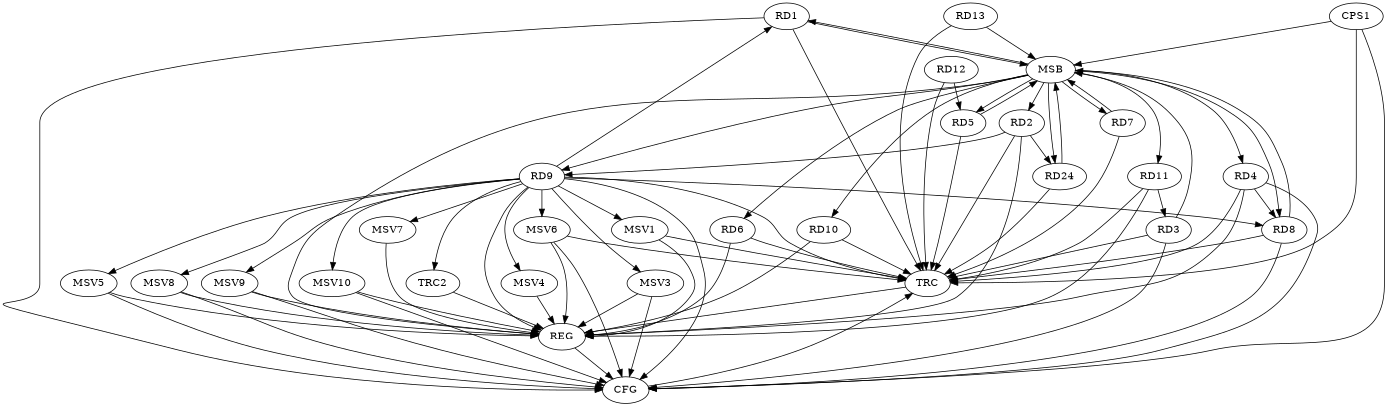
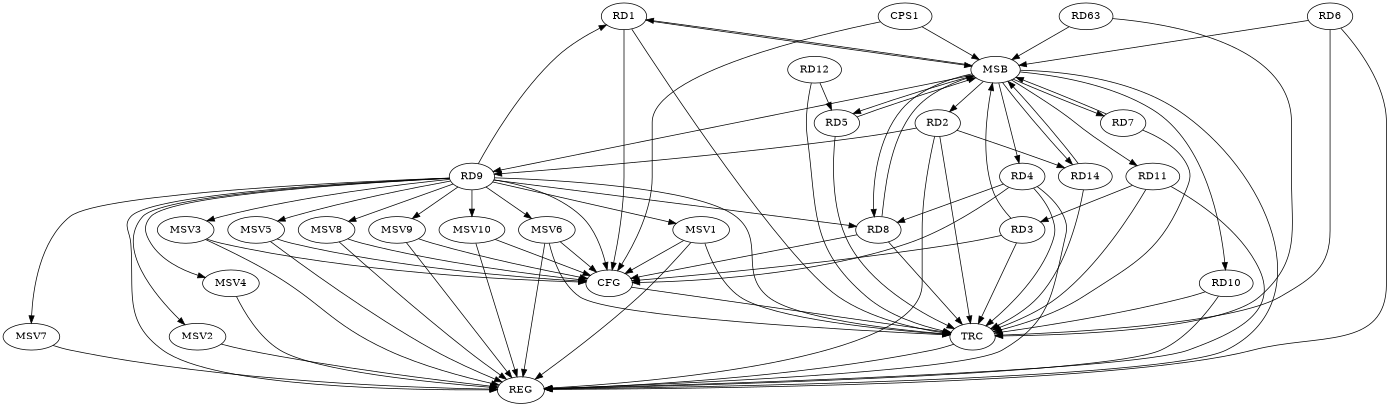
  strict digraph {
    n1 [label=RD1]
    n2 [label=MSB]
    n3 [label=CFG]
    n4 [label=TRC]
    n5 [label=RD2]
    n6 [label=RD9]
-   n7 [label=RD24]
+   n7 [label=RD14]
    n8 [label=REG]
    n9 [label=RD4]
    n10 [label=RD8]
    n11 [label=RD5]
    n12 [label=RD6]
    n13 [label=RD7]
    n14 [label=RD10]
    n15 [label=RD11]
    n16 [label=MSV1]
-   n17 [label=TRC2]
+   n17 [label=MSV2]
    n18 [label=MSV3]
    n19 [label=MSV4]
    n20 [label=MSV5]
    n21 [label=MSV6]
    n22 [label=MSV7]
    n23 [label=MSV8]
    n24 [label=MSV9]
    n25 [label=MSV10]
    n26 [label=RD3]
    n27 [label=RD12]
-   n28 [label=RD13]
+   n28 [label=RD63]
    n29 [label=CPS1]
    n1 -> n2
    n1 -> n3
    n1 -> n4
    n2 -> n1
    n2 -> n5
    n2 -> n6
    n2 -> n7
    n2 -> n8
    n2 -> n9
    n2 -> n10
    n2 -> n11
-   n2 -> n12
+   n12 -> n2
    n2 -> n13
    n2 -> n14
    n2 -> n15
    n3 -> n4
    n4 -> n8
    n5 -> n4
    n5 -> n6
    n5 -> n7
    n5 -> n8
    n6 -> n1
    n6 -> n3
    n6 -> n4
    n6 -> n8
    n6 -> n10
    n6 -> n16
    n6 -> n17
    n6 -> n18
    n6 -> n19
    n6 -> n20
    n6 -> n21
    n6 -> n22
    n6 -> n23
    n6 -> n24
    n6 -> n25
    n7 -> n2
    n7 -> n4
-   n8 -> n3
+   n16 -> n3
    n9 -> n3
    n9 -> n4
    n9 -> n8
    n9 -> n10
    n10 -> n2
    n10 -> n3
    n10 -> n4
    n11 -> n2
    n11 -> n4
    n12 -> n4
    n12 -> n8
    n13 -> n2
    n13 -> n4
    n14 -> n4
    n14 -> n8
    n15 -> n4
    n15 -> n8
    n15 -> n26
    n16 -> n4
    n16 -> n8
    n17 -> n8
    n18 -> n3
    n18 -> n8
    n19 -> n8
    n20 -> n3
    n20 -> n8
    n21 -> n3
    n21 -> n4
    n21 -> n8
    n22 -> n8
    n23 -> n3
    n23 -> n8
    n24 -> n3
    n24 -> n8
    n25 -> n3
    n25 -> n8
    n26 -> n2
    n26 -> n3
    n26 -> n4
    n27 -> n4
    n27 -> n11
    n28 -> n2
    n28 -> n4
    n29 -> n2
    n29 -> n3
-   n29 -> n4
  }
